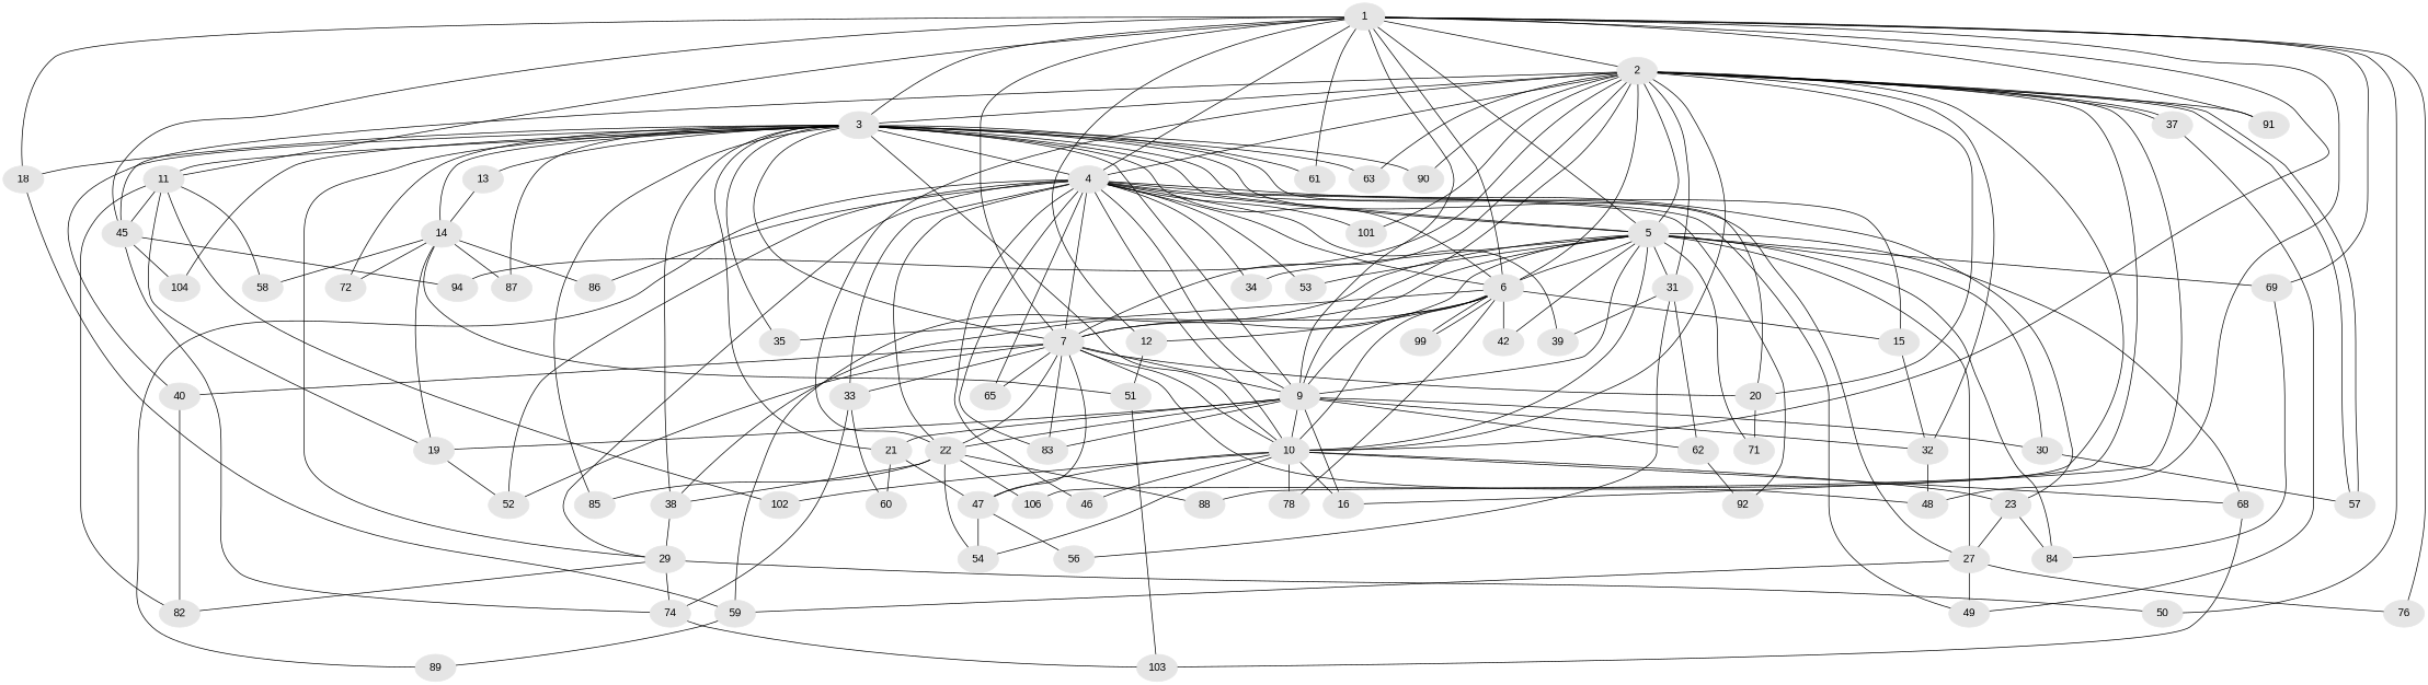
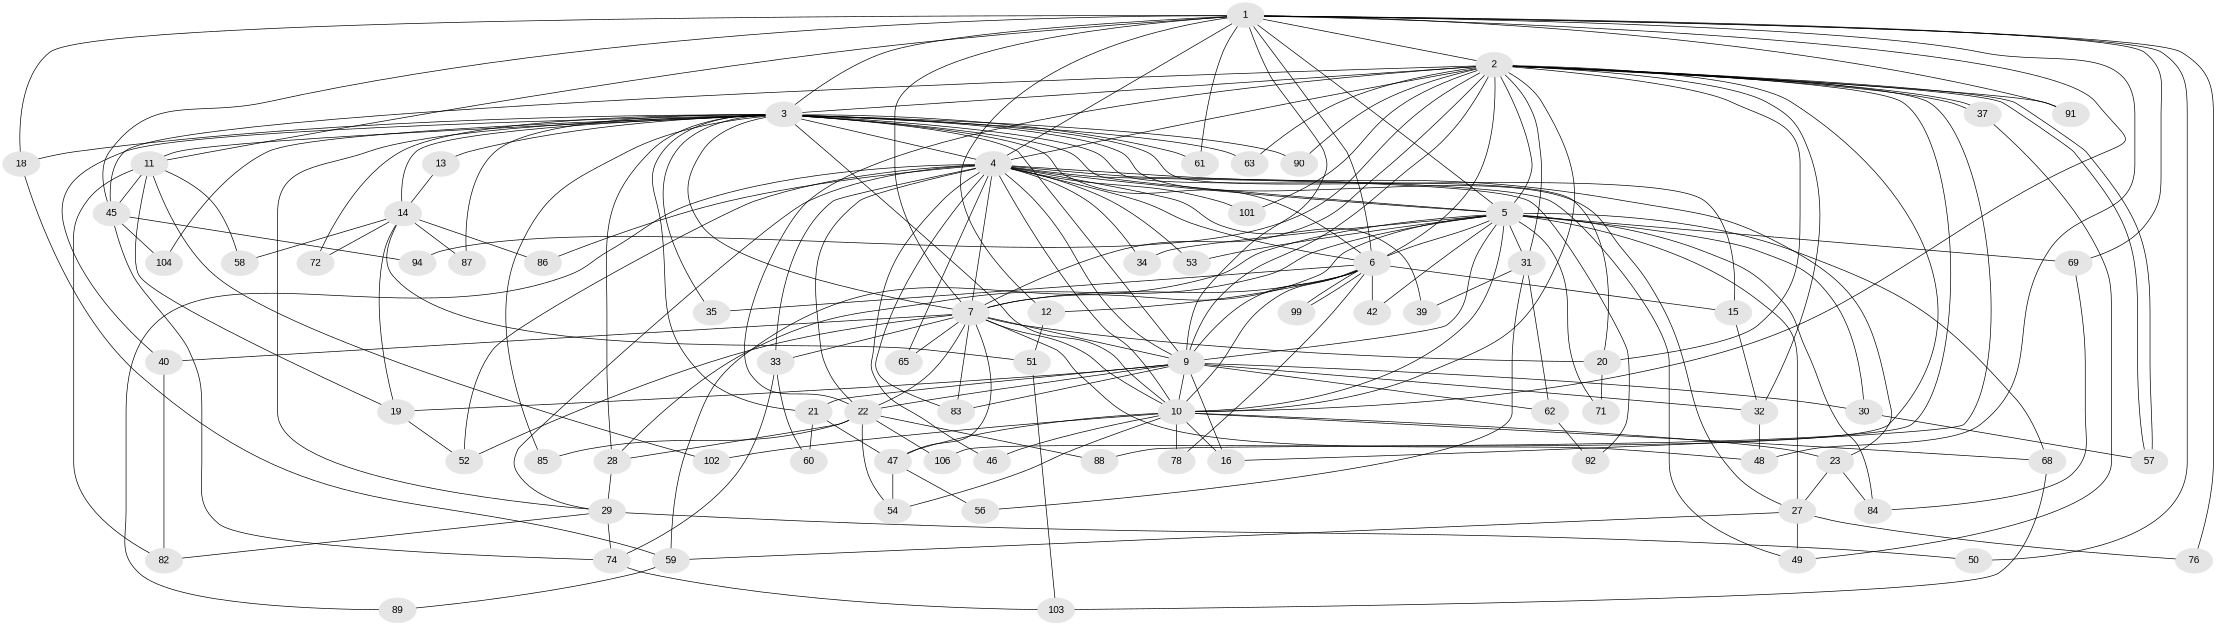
  graph {
    fontname="Liberation Sans"
    node [color=gray90 fontname="Liberation Sans" style=filled]
    edge [fontname="Liberation Sans"]
    1 [super="+36"]
    2 [super="+25"]
    3 [super="+8"]
    4 [super="+55"]
    5 [super="+107"]
    6 [super="+43"]
    7 [super="+95"]
    9 [super="+17"]
    10 [super="+44"]
    11 [super="+64"]
    12
    18
    45 [super="+70"]
    48 [super="+100"]
    50
    61 [super="+81"]
    69
    76
    91
    16 [super="+41"]
    20 [super="+96"]
    22 [super="+26"]
    31
    32
    37
    57
    63
    88
    90
    94
    101
    106
    13
    14 [super="+24"]
    15
    21 [super="+97"]
    27 [super="+38"]
-   28 [super="+73" label=38]
+   28 [super="+73"]
    29 [super="+75"]
    35
    40
    72
    85
    87
    104
    23
    33
    34
    39
    46
    49 [super="+66"]
    52 [super="+80"]
    53
    65
    83 [super="+98"]
    86
    89
    92
    30 [super="+77"]
    42
    59 [super="+67"]
    68
    71
    84 [super="+105"]
    78
    99
    47 [super="+79"]
    19
    62
    54
    102
    58
    82 [super="+93"]
    51
    74 [super="+108"]
    56
    60
    103 [super="+109"]
    1 -- 2
    1 -- 3 [weight=2]
    1 -- 4
    1 -- 5 [weight=2]
    1 -- 6
    1 -- 7
    1 -- 9
    1 -- 10
    1 -- 11
    1 -- 12
    1 -- 18
    1 -- 45
    1 -- 48
    1 -- 50
    1 -- 61
    1 -- 69
    1 -- 76
    1 -- 91
    2 -- 3 [weight=2]
    2 -- 4
    2 -- 5
    2 -- 6
    2 -- 7 [weight=2]
    2 -- 9
    2 -- 10
    2 -- 45
    2 -- 91
    2 -- 16
    2 -- 20
    2 -- 22
    2 -- 31
    2 -- 32
    2 -- 37
    2 -- 37
    2 -- 57
    2 -- 57
    2 -- 63
    2 -- 88
    2 -- 90
    2 -- 94
    2 -- 101
    2 -- 106
    3 -- 4 [weight=2]
    3 -- 5 [weight=2]
    3 -- 6 [weight=2]
    3 -- 7 [weight=2]
    3 -- 9 [weight=2]
    3 -- 10 [weight=2]
    3 -- 11
    3 -- 18
    3 -- 61
    3 -- 20
    3 -- 63
    3 -- 90
    3 -- 13
    3 -- 14 [weight=2]
    3 -- 15
    3 -- 21
    3 -- 27
    3 -- 28
    3 -- 29
    3 -- 35
    3 -- 40
    3 -- 72
    3 -- 85
    3 -- 87
    3 -- 104
    4 -- 5
    4 -- 6
    4 -- 7
    4 -- 9
    4 -- 10 [weight=2]
    4 -- 22
    4 -- 101
    4 -- 29
    4 -- 23
    4 -- 33
    4 -- 34
    4 -- 39
    4 -- 46
    4 -- 49
    4 -- 52
    4 -- 53
    4 -- 65
    4 -- 83
    4 -- 86
    4 -- 89
    4 -- 92
    5 -- 6
    5 -- 7
    5 -- 9
    5 -- 10
    5 -- 69
    5 -- 31
    5 -- 27
    5 -- 28
    5 -- 34
    5 -- 53 [weight=2]
    5 -- 30
    5 -- 42
    5 -- 59
    5 -- 68
    5 -- 71
    5 -- 84
    6 -- 7
    6 -- 9
    6 -- 10
    6 -- 12
    6 -- 15
    6 -- 35
    6 -- 42
    6 -- 78
    6 -- 99
    6 -- 99
    7 -- 9
    7 -- 10
    7 -- 48
    7 -- 20
    7 -- 22
    7 -- 40
    7 -- 33
    7 -- 52
    7 -- 65
    7 -- 83
    7 -- 47
    9 -- 10 [weight=2]
    9 -- 16
    9 -- 22
    9 -- 32
    9 -- 21
    9 -- 83
    9 -- 30
    9 -- 19
    9 -- 62
    10 -- 16
    10 -- 23
    10 -- 46
    10 -- 68
    10 -- 78
    10 -- 47
    10 -- 54
    10 -- 102
    11 -- 45
    11 -- 19
    11 -- 102
    11 -- 58
    11 -- 82
    12 -- 51
    18 -- 59
    45 -- 94
    45 -- 104
    45 -- 74
    69 -- 84
    20 -- 71
    22 -- 88
    22 -- 106
    22 -- 28
    22 -- 85
    22 -- 54
    31 -- 39
    31 -- 62
    31 -- 56
    32 -- 48
    37 -- 49
    13 -- 14
    14 -- 72
    14 -- 87
    14 -- 86
    14 -- 19
    14 -- 58
    14 -- 51
    15 -- 32
    21 -- 47
    21 -- 60
    27 -- 76
    27 -- 49
    27 -- 59
    28 -- 29
    29 -- 50
    29 -- 82
    29 -- 74
    40 -- 82
    23 -- 27
    23 -- 84
    33 -- 74
    33 -- 60
    30 -- 57
    59 -- 89
    68 -- 103
    47 -- 54
    47 -- 56
    19 -- 52
    62 -- 92
    51 -- 103
    74 -- 103
  }
